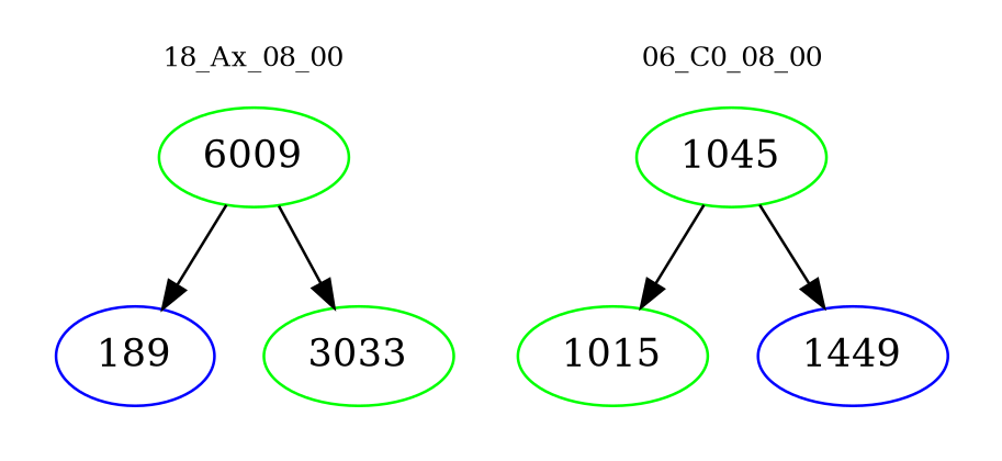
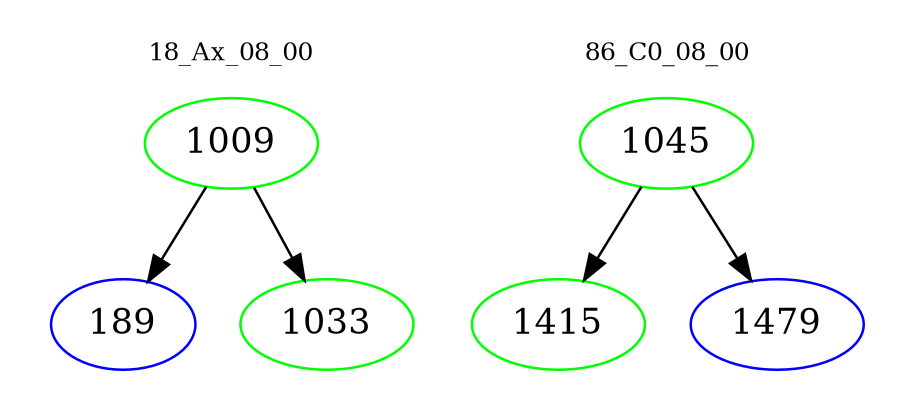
  digraph {
    node [color=green]
    edge [color=black]
-   n1 [label=6009]
+   n1 [label=1009]
    n2 [color=blue label=189]
-   n3 [label=3033]
+   n3 [label=1033]
    n4 [label=1045]
-   n5 [label=1015]
-   n6 [color=blue label=1449]
+   n5 [label=1415]
+   n6 [color=blue label=1479]
    subgraph cluster_1 {
      color=white
      fontsize=10
      label="18_Ax_08_00"
      n1
      n2
      n3
    }
    subgraph cluster_2 {
      color=white
      fontsize=10
-     label="06_C0_08_00"
+     label="86_C0_08_00"
      n4
      n5
      n6
    }
    n1 -> n2
    n1 -> n3
    n4 -> n5
    n4 -> n6
  }
